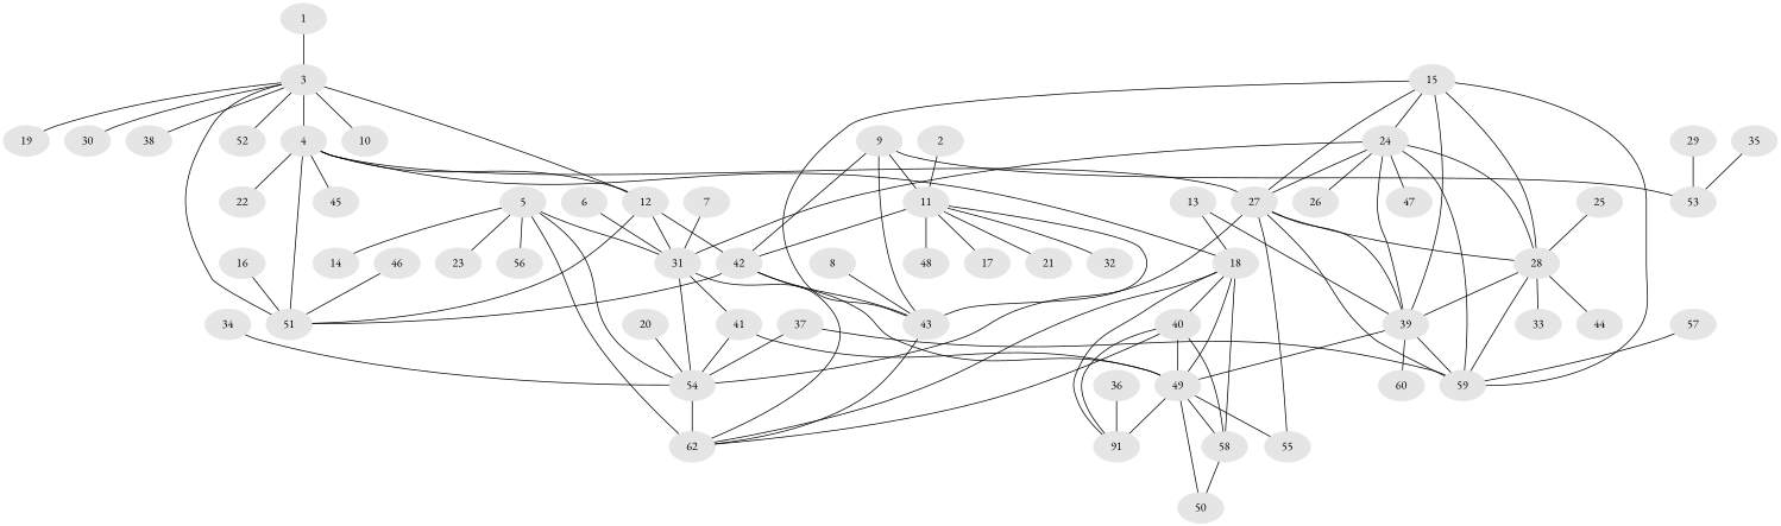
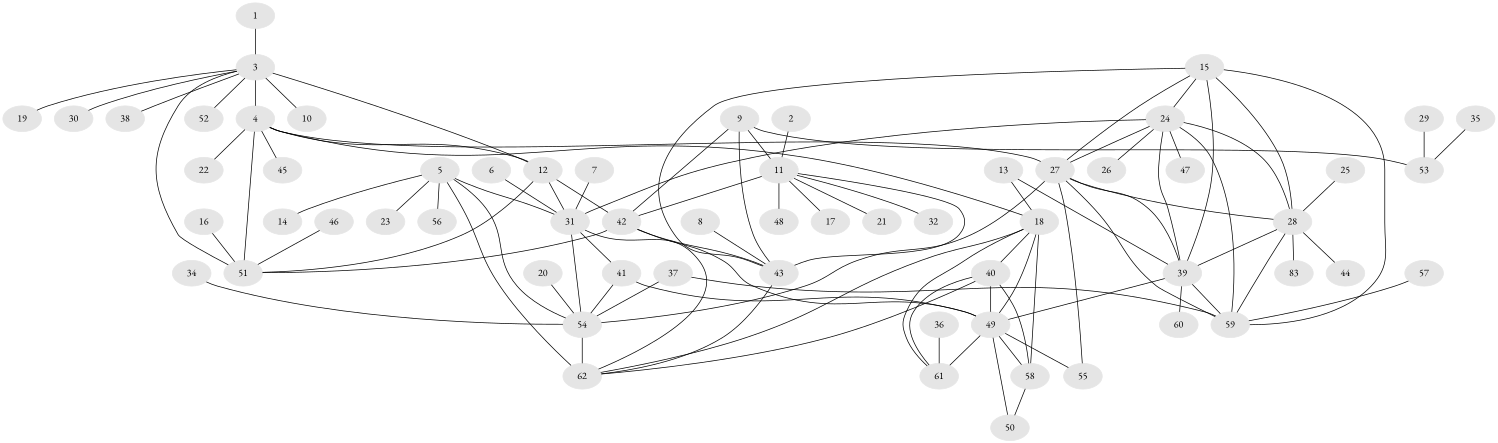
  graph {
    fontname="EB Garamond"
    node [color=gray90 fontname="EB Garamond" style=filled]
    edge [fontname="EB Garamond" weight=1.0]
    1
    3
    4
    10
    12
    19
    30
    38
    51
    52
    2
    11
    43
    42
    17
    21
    32
    48
    18
    22
    27
    45
    31
    62
    40
    49
    58
-   61 [label=91]
+   61
    54
    39
    28
    59
    55
    5
    14
    23
    56
    41
    6
    7
    8
    9
    53
    13
    60
    15
    24
    26
    47
-   33
+   33 [label=83]
    44
    16
    50
    20
    25
    29
    46
    34
    35
    36
    37
    57
    1 -- 3
    3 -- 4 [weight=4.0]
    3 -- 10
    3 -- 12 [weight=2.0]
    3 -- 19
    3 -- 30
    3 -- 38
    3 -- 51 [weight=2.0]
    3 -- 52
    4 -- 12 [weight=2.0]
    4 -- 51 [weight=2.0]
    4 -- 18
    4 -- 22
    4 -- 27
    4 -- 45
    12 -- 51
    12 -- 42
    12 -- 31
    2 -- 11
    11 -- 43 [weight=2.0]
    11 -- 42 [weight=4.0]
    11 -- 17
    11 -- 21
    11 -- 32
    11 -- 48
    43 -- 62
    42 -- 51
    42 -- 43 [weight=2.0]
    42 -- 49
    18 -- 62
    18 -- 40
    18 -- 49 [weight=2.0]
    18 -- 58
    18 -- 61
    27 -- 54
    27 -- 39
    27 -- 28
    27 -- 59
    27 -- 55
    31 -- 62 [weight=2.0]
    31 -- 54
    31 -- 41
    40 -- 62
    40 -- 49 [weight=2.0]
    40 -- 58
    40 -- 61
    49 -- 58 [weight=2.0]
    49 -- 61 [weight=2.0]
    49 -- 55
    49 -- 50
    58 -- 50
    54 -- 62 [weight=2.0]
    39 -- 49
    39 -- 59
    39 -- 60
    28 -- 39
    28 -- 59
    28 -- 33
    28 -- 44
    5 -- 31 [weight=2.0]
    5 -- 62 [weight=4.0]
    5 -- 54 [weight=2.0]
    5 -- 14
    5 -- 23
    5 -- 56
    41 -- 49
    41 -- 54
    6 -- 31
    7 -- 31
    8 -- 43
    9 -- 11 [weight=2.0]
    9 -- 43
    9 -- 42 [weight=2.0]
    9 -- 53
    13 -- 18
    13 -- 39
    15 -- 43
    15 -- 27
    15 -- 39
    15 -- 28
    15 -- 59
    15 -- 24
    24 -- 27
    24 -- 31
    24 -- 39
    24 -- 28
    24 -- 59
    24 -- 26
    24 -- 47
    16 -- 51
    20 -- 54
    25 -- 28
    29 -- 53
    46 -- 51
    34 -- 54
    35 -- 53
    36 -- 61
    37 -- 54
    37 -- 59
    57 -- 59
  }
